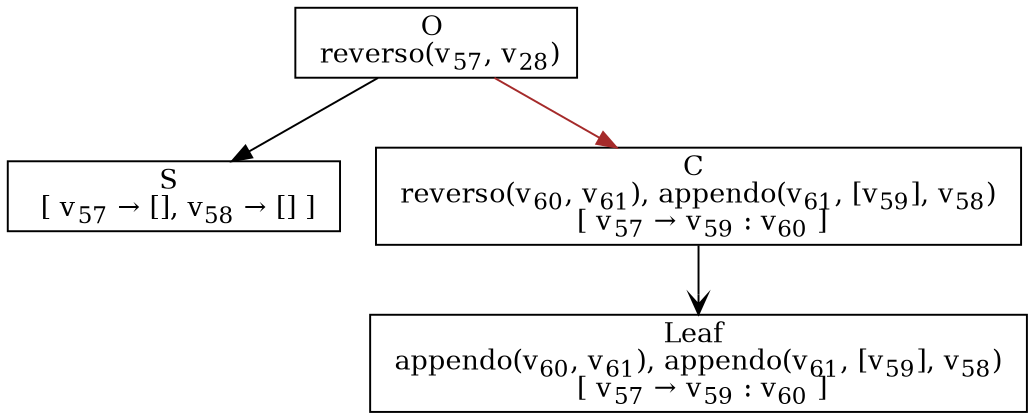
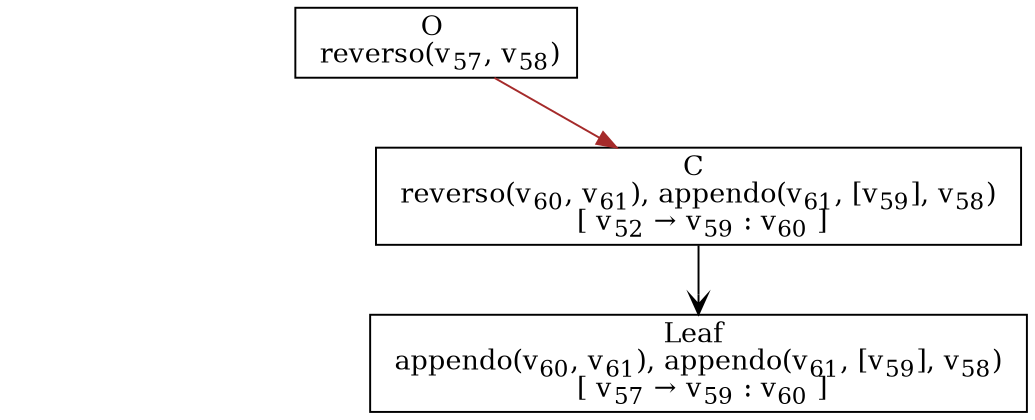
  digraph {
    rankdir=TB
    node [fillcolor=white shape=box style=filled]
    edge [arrowhead=normal color=black]
-   n1 [label=<O <BR/> reverso(v<SUB>57</SUB>, v<SUB>28</SUB>)>]
-   n2 [label=<S <BR/>  [ v<SUB>57</SUB> &rarr; [], v<SUB>58</SUB> &rarr; [] ] >]
-   n3 [label=<C <BR/> reverso(v<SUB>60</SUB>, v<SUB>61</SUB>), appendo(v<SUB>61</SUB>, [v<SUB>59</SUB>], v<SUB>58</SUB>) <BR/>  [ v<SUB>57</SUB> &rarr; v<SUB>59</SUB> : v<SUB>60</SUB> ] >]
+   n1 [label=<O <BR/> reverso(v<SUB>57</SUB>, v<SUB>58</SUB>)>]
+   n3 [label=<C <BR/> reverso(v<SUB>60</SUB>, v<SUB>61</SUB>), appendo(v<SUB>61</SUB>, [v<SUB>59</SUB>], v<SUB>58</SUB>) <BR/>  [ v<SUB>52</SUB> &rarr; v<SUB>59</SUB> : v<SUB>60</SUB> ] >]
    n4 [label=<Leaf <BR/> appendo(v<SUB>60</SUB>, v<SUB>61</SUB>), appendo(v<SUB>61</SUB>, [v<SUB>59</SUB>], v<SUB>58</SUB>) <BR/>  [ v<SUB>57</SUB> &rarr; v<SUB>59</SUB> : v<SUB>60</SUB> ] >]
-   n1 -> n2
    n1 -> n3 [color=brown]
    n3 -> n4 [arrowhead=vee]
  }
